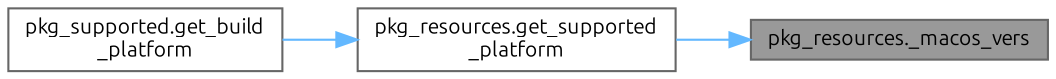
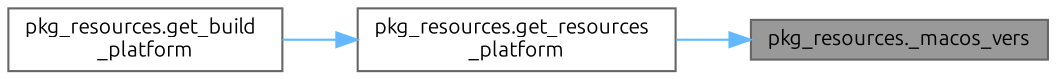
  digraph {
    fontname=Ubuntu
    rankdir=RL
    node [color=grey40 fillcolor=white fontname=Ubuntu fontsize=10 shape=box style=filled]
    edge [color=steelblue1 dir=back fontname=Ubuntu fontsize=10 labelfontname=Helvetica labelfontsize=10 style=solid]
    n1 [color=gray40 fillcolor=grey60 fontcolor=black height=0.2 label="pkg_resources._macos_vers" width=0.4]
-   n2 [height=0.2 label="pkg_resources.get_supported\l_platform" width=0.4]
-   n3 [height=0.2 label="pkg_supported.get_build\l_platform" width=0.4]
+   n2 [height=0.2 label="pkg_resources.get_resources\l_platform" width=0.4]
+   n3 [height=0.2 label="pkg_resources.get_build\l_platform" width=0.4]
    n1 -> n2
    n2 -> n3
  }
